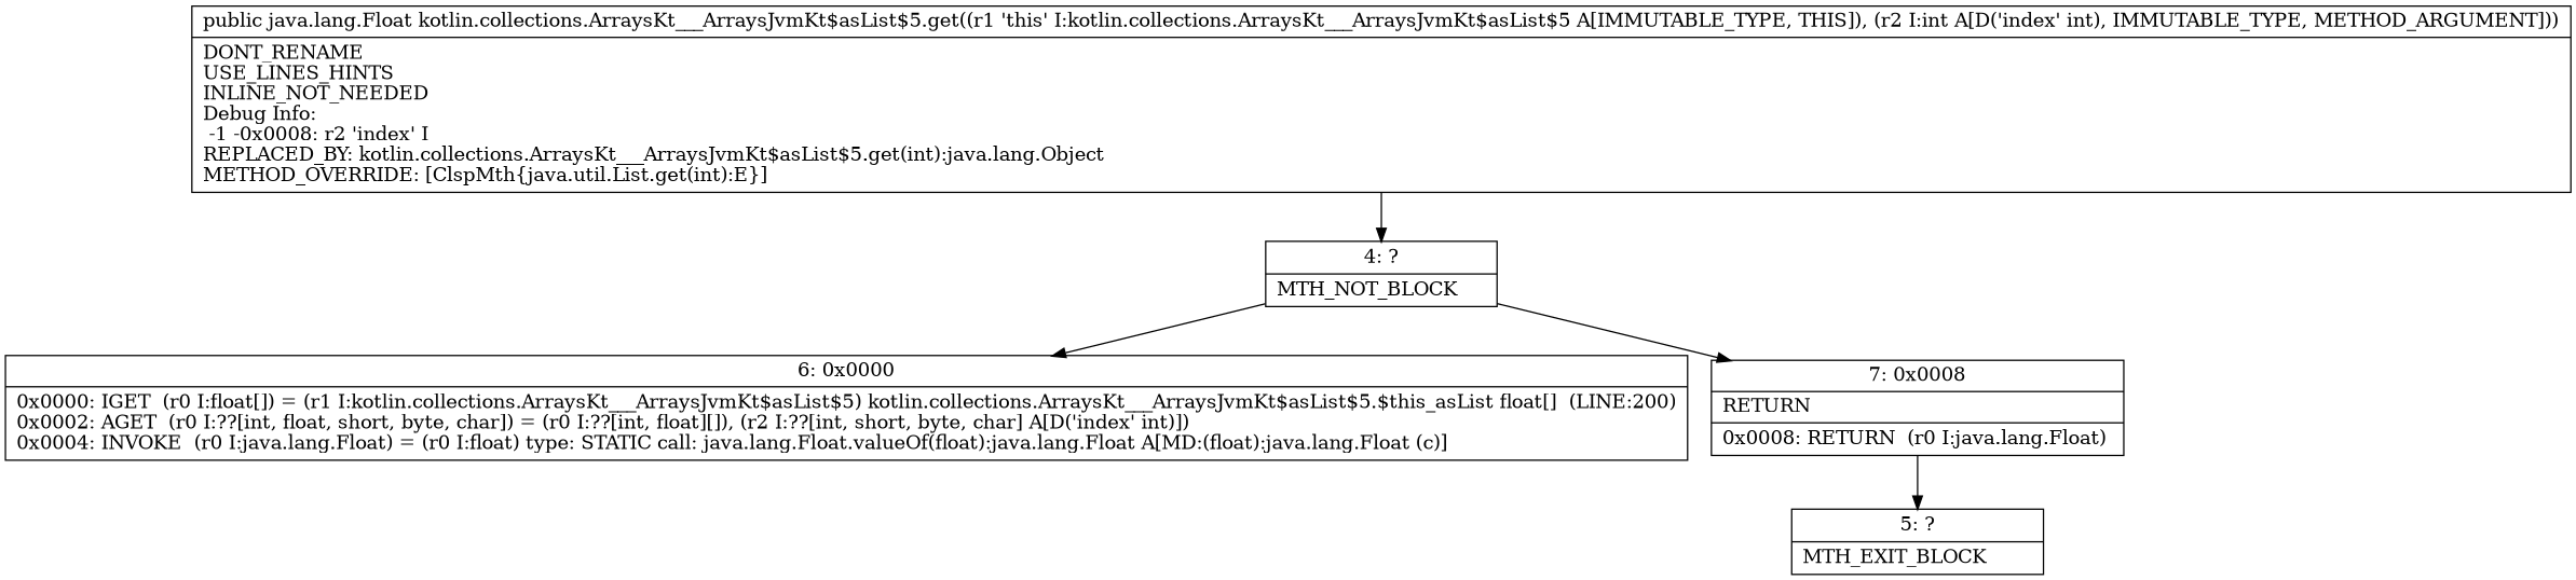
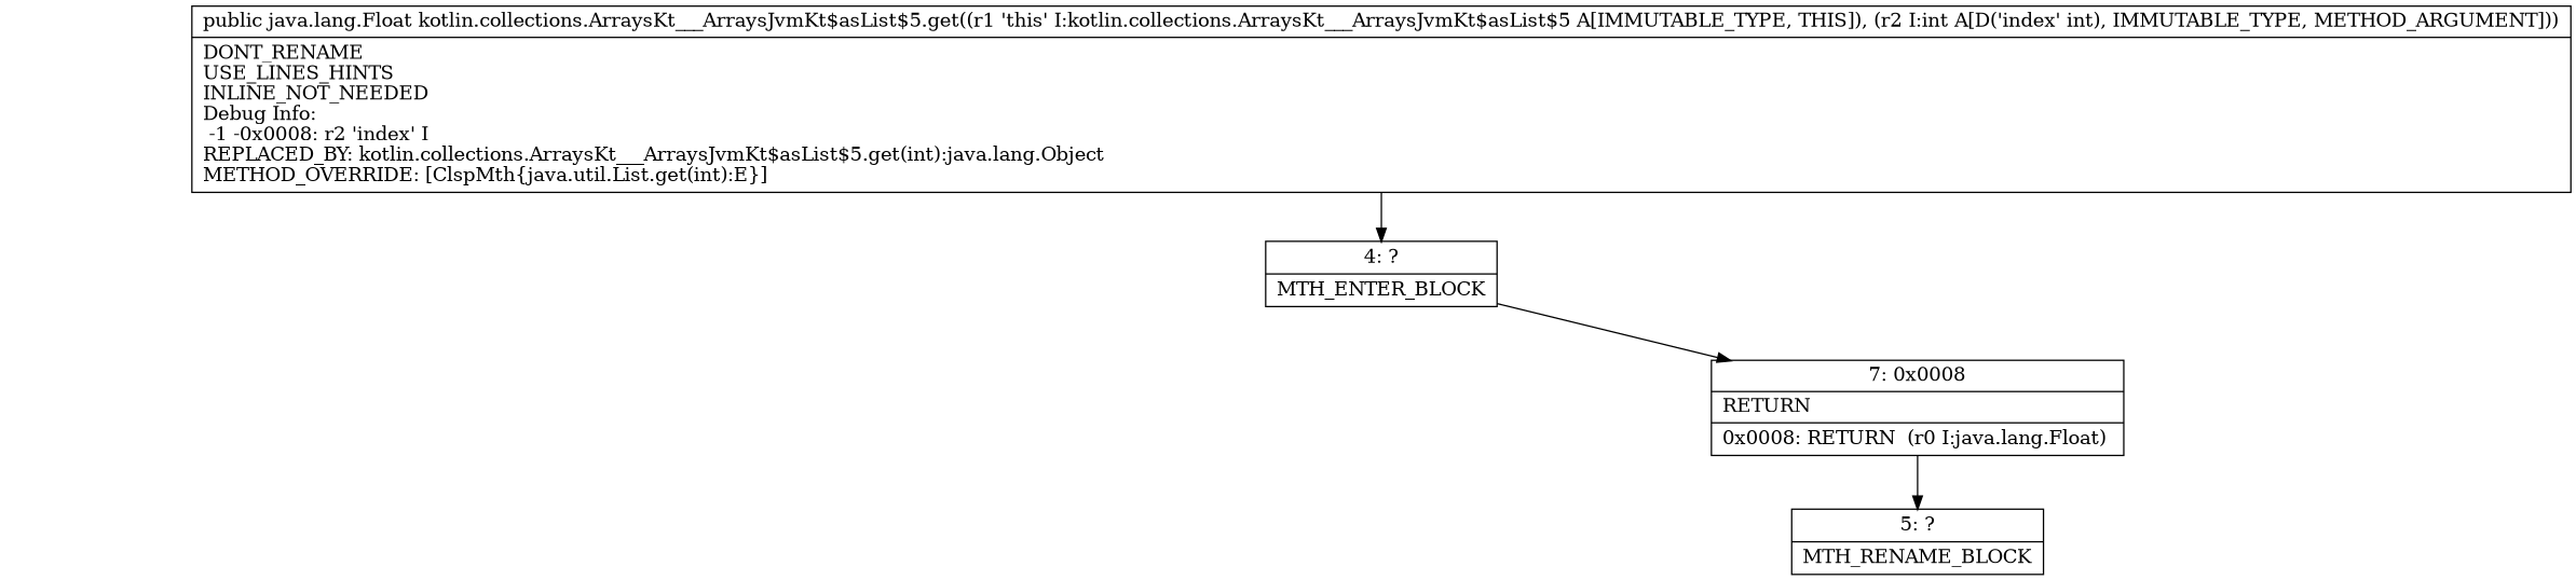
  digraph {
    node [shape=record]
-   n1 [label="{4\:\ ?|MTH_NOT_BLOCK\l}"]
-   n2 [label="{6\:\ 0x0000|0x0000: IGET  (r0 I:float[]) = (r1 I:kotlin.collections.ArraysKt___ArraysJvmKt$asList$5) kotlin.collections.ArraysKt___ArraysJvmKt$asList$5.$this_asList float[]  (LINE:200)\l0x0002: AGET  (r0 I:??[int, float, short, byte, char]) = (r0 I:??[int, float][]), (r2 I:??[int, short, byte, char] A[D('index' int)]) \l0x0004: INVOKE  (r0 I:java.lang.Float) = (r0 I:float) type: STATIC call: java.lang.Float.valueOf(float):java.lang.Float A[MD:(float):java.lang.Float (c)]\l}"]
+   n1 [label="{4\:\ ?|MTH_ENTER_BLOCK\l}"]
    n3 [label="{7\:\ 0x0008|RETURN\l|0x0008: RETURN  (r0 I:java.lang.Float) \l}"]
-   n4 [label="{5\:\ ?|MTH_EXIT_BLOCK\l}"]
+   n4 [label="{5\:\ ?|MTH_RENAME_BLOCK\l}"]
    n5 [label="{public java.lang.Float kotlin.collections.ArraysKt___ArraysJvmKt$asList$5.get((r1 'this' I:kotlin.collections.ArraysKt___ArraysJvmKt$asList$5 A[IMMUTABLE_TYPE, THIS]), (r2 I:int A[D('index' int), IMMUTABLE_TYPE, METHOD_ARGUMENT]))  | DONT_RENAME\lUSE_LINES_HINTS\lINLINE_NOT_NEEDED\lDebug Info:\l  \-1 \-0x0008: r2 'index' I\lREPLACED_BY: kotlin.collections.ArraysKt___ArraysJvmKt$asList$5.get(int):java.lang.Object\lMETHOD_OVERRIDE: [ClspMth\{java.util.List.get(int):E\}]\l}"]
-   n1 -> n2
    n1 -> n3
    n3 -> n4
    n5 -> n1
  }
